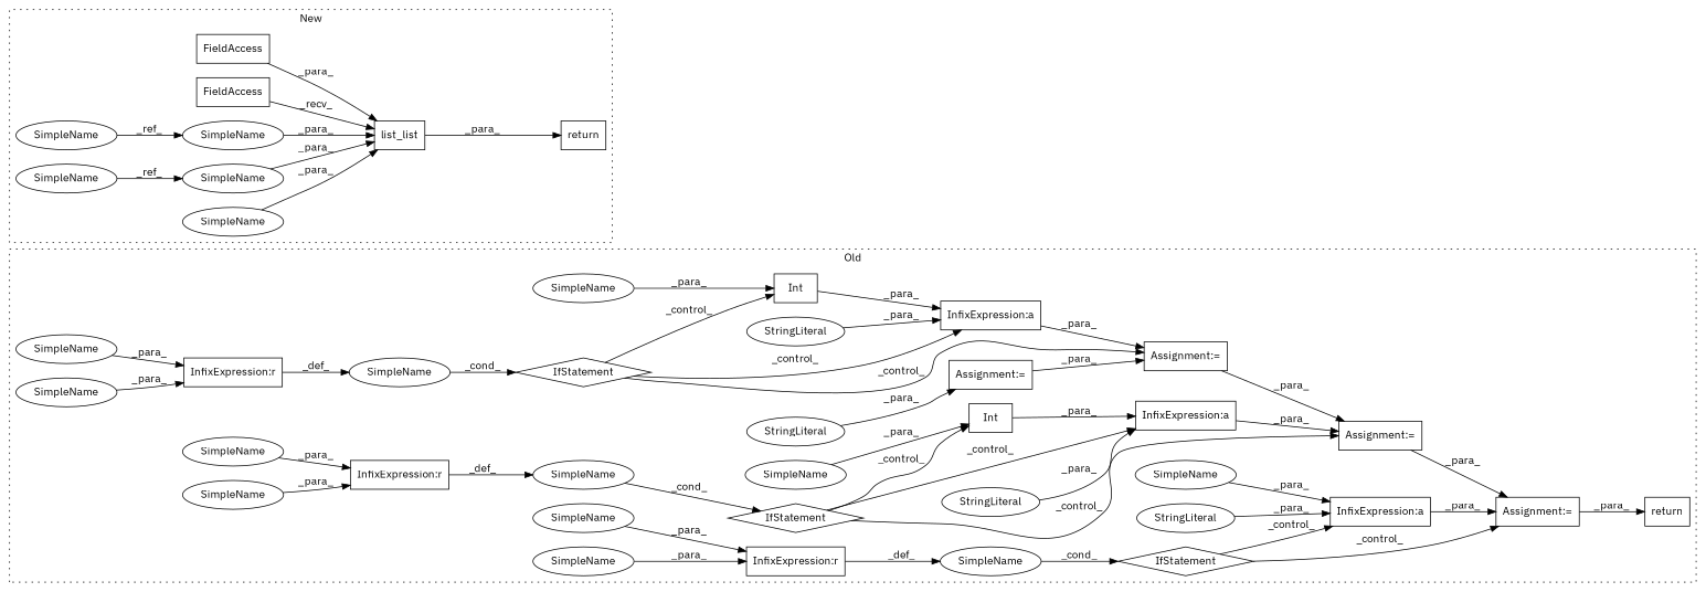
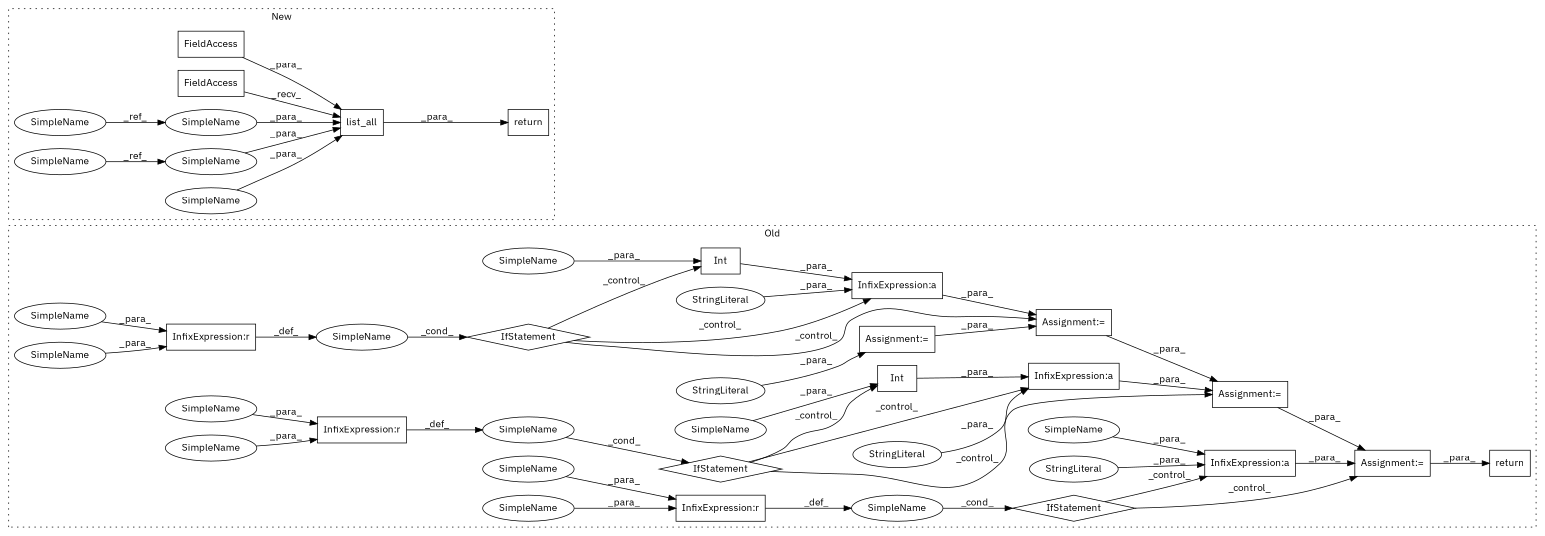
  digraph {
    rankdir=LR
    fontname="IBM Plex Sans"
    node [a=42 l=4 shape=ellipse fontname="IBM Plex Sans"]
    edge [fontname="IBM Plex Sans"]
    n1 [a=25 l="4,2" label=IfStatement s="3596,3611" shape=diamond]
    n2 [a=27 l=3 label="InfixExpression:a" s=3641 shape=box]
    n3 [a=27 label="InfixExpression:r" s=3603 shape=box]
    n4 [label=SimpleName l=""]
    n5 [a=7 l=2 label="Assignment:=" s=3629 shape=box]
    n6 [a=27 l=3 label="InfixExpression:a" s=3315 shape=box]
    n7 [label=SimpleName l=""]
    n8 [a=32 l="4,1" label=Int s="3318,3326" shape=box]
    n9 [a=27 l=3 label="InfixExpression:a" s=3240 shape=box]
    n10 [a=27 label="InfixExpression:r" s=3275 shape=box]
    n11 [label=SimpleName l=""]
    n12 [a=32 l="4,1" label=Int s="3243,3253" shape=box]
    n13 [a=27 label="InfixExpression:r" s=3199 shape=box]
    n14 [a=45 l=12 label=StringLiteral s=3228]
    n15 [a=45 l=9 label=StringLiteral s=3632]
    n16 [a=45 l=11 label=StringLiteral s=3304]
    n17 [a=25 l="4,2" label=IfStatement s="3267,3283" shape=diamond]
    n18 [a=7 l=1 label="Assignment:=" s=3170 shape=box]
    n19 [a=25 l="4,2" label=IfStatement s="3189,3207" shape=diamond]
    n20 [a=45 l=12 label=StringLiteral s=3171]
    n21 [a=7 l=2 label="Assignment:=" s=3301 shape=box]
    n22 [a=7 l=2 label="Assignment:=" s=3225 shape=box]
    n23 [a=41 l=7 label=return s=3660 shape=box]
    n24 [label=SimpleName s=3279]
    n25 [label=SimpleName s=3203]
    n26 [label=SimpleName s=3607]
    n27 [label=SimpleName s=3322]
    n28 [label=SimpleName s=3271]
    n29 [l=6 label=SimpleName s=3193]
    n30 [l=6 label=SimpleName s=3247]
    n31 [l=3 label=SimpleName s=3644]
    n32 [l=3 label=SimpleName s=3600]
-   n33 [a=32 l="9,1" label=list_list s="3201,3249" shape=box]
+   n33 [a=32 l="9,1" label=list_all s="3201,3249" shape=box]
    n34 [a=22 l=12 label=FieldAccess s=3210 shape=box]
    n35 [a=22 l=12 label=FieldAccess s=3188 shape=box]
    n36 [label=SimpleName s=3118]
    n37 [l=6 label=SimpleName s=3105]
    n38 [a=41 l=7 label=return s=3181 shape=box]
    n39 [label=SimpleName s=3230]
    n40 [l=6 label=SimpleName s=3223]
    n41 [l=3 label=SimpleName s=3240]
    subgraph cluster_1 {
      label=Old
      style=dotted
      n1
      n2
      n3
      n4
      n5
      n6
      n7
      n8
      n9
      n10
      n11
      n12
      n13
      n14
      n15
      n16
      n17
      n18
      n19
      n20
      n21
      n22
      n23
      n24
      n25
      n26
      n27
      n28
      n29
      n30
      n31
      n32
    }
    subgraph cluster_2 {
      label=New
      style=dotted
      n33
      n34
      n35
      n36
      n37
      n38
      n39
      n40
      n41
    }
    n1 -> n2 [label=_control_]
    n1 -> n5 [label=_control_]
    n2 -> n5 [label=_para_]
    n3 -> n4 [label=_def_]
    n4 -> n1 [label=_cond_]
    n5 -> n23 [label=_para_]
    n6 -> n21 [label=_para_]
    n7 -> n17 [label=_cond_]
    n8 -> n6 [label=_para_]
    n9 -> n22 [label=_para_]
    n10 -> n7 [label=_def_]
    n11 -> n19 [label=_cond_]
    n12 -> n9 [label=_para_]
    n13 -> n11 [label=_def_]
    n14 -> n9 [label=_para_]
    n15 -> n2 [label=_para_]
    n16 -> n6 [label=_para_]
    n17 -> n6 [label=_control_]
    n17 -> n8 [label=_control_]
    n17 -> n21 [label=_control_]
    n18 -> n22 [label=_para_]
    n19 -> n9 [label=_control_]
    n19 -> n12 [label=_control_]
    n19 -> n22 [label=_control_]
    n20 -> n18 [label=_para_]
    n21 -> n5 [label=_para_]
    n22 -> n21 [label=_para_]
    n24 -> n10 [label=_para_]
    n25 -> n13 [label=_para_]
    n26 -> n3 [label=_para_]
    n27 -> n8 [label=_para_]
    n28 -> n10 [label=_para_]
    n29 -> n13 [label=_para_]
    n30 -> n12 [label=_para_]
    n31 -> n2 [label=_para_]
    n32 -> n3 [label=_para_]
    n33 -> n38 [label=_para_]
    n34 -> n33 [label=_para_]
    n35 -> n33 [label=_recv_]
    n36 -> n39 [label=_ref_]
    n37 -> n40 [label=_ref_]
    n39 -> n33 [label=_para_]
    n40 -> n33 [label=_para_]
    n41 -> n33 [label=_para_]
  }
